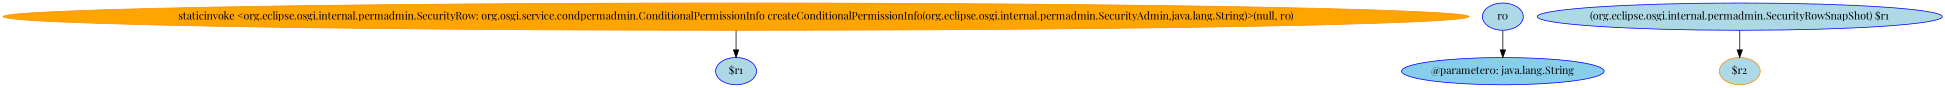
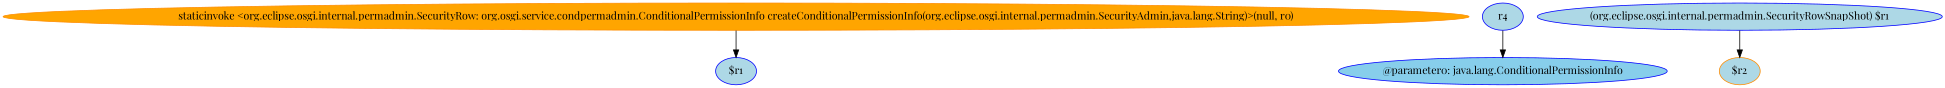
  digraph {
    fontname="Playfair Display"
    node [color=blue fillcolor=lightblue fontname="Playfair Display" style=filled]
    edge [fontname="Playfair Display"]
    n1 [color=darkorange fillcolor=orange label="staticinvoke <org.eclipse.osgi.internal.permadmin.SecurityRow: org.osgi.service.condpermadmin.ConditionalPermissionInfo createConditionalPermissionInfo(org.eclipse.osgi.internal.permadmin.SecurityAdmin,java.lang.String)>(null, r0)"]
    n2 [label="$r1"]
-   n3 [fillcolor=skyblue label="@parameter0: java.lang.String"]
-   n4 [label=r0]
+   n3 [fillcolor=skyblue label="@parameter0: java.lang.ConditionalPermissionInfo"]
+   n4 [label=r4]
    n5 [label="(org.eclipse.osgi.internal.permadmin.SecurityRowSnapShot) $r1"]
    n6 [color=darkorange label="$r2"]
    n1 -> n2
    n4 -> n3
    n5 -> n6
  }
